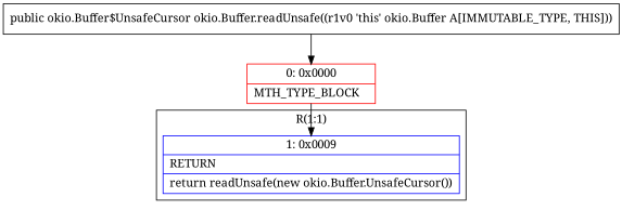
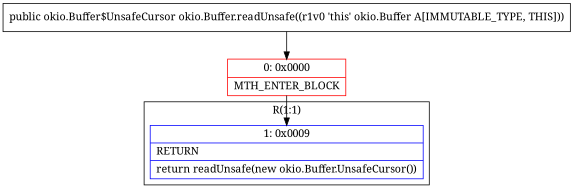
  digraph {
    fontname="Noto Serif"
    node [shape=record fontname="Noto Serif"]
    edge [fontname="Noto Serif"]
    n1 [color=blue label="{1\:\ 0x0009|RETURN\l|return readUnsafe(new okio.Buffer.UnsafeCursor())\l}"]
-   n2 [color=red label="{0\:\ 0x0000|MTH_TYPE_BLOCK\l}"]
+   n2 [color=red label="{0\:\ 0x0000|MTH_ENTER_BLOCK\l}"]
    n3 [label="{public okio.Buffer$UnsafeCursor okio.Buffer.readUnsafe((r1v0 'this' okio.Buffer A[IMMUTABLE_TYPE, THIS])) }"]
    subgraph cluster_1 {
      label="R(1:1)"
      n1
    }
    n2 -> n1
    n3 -> n2
  }
